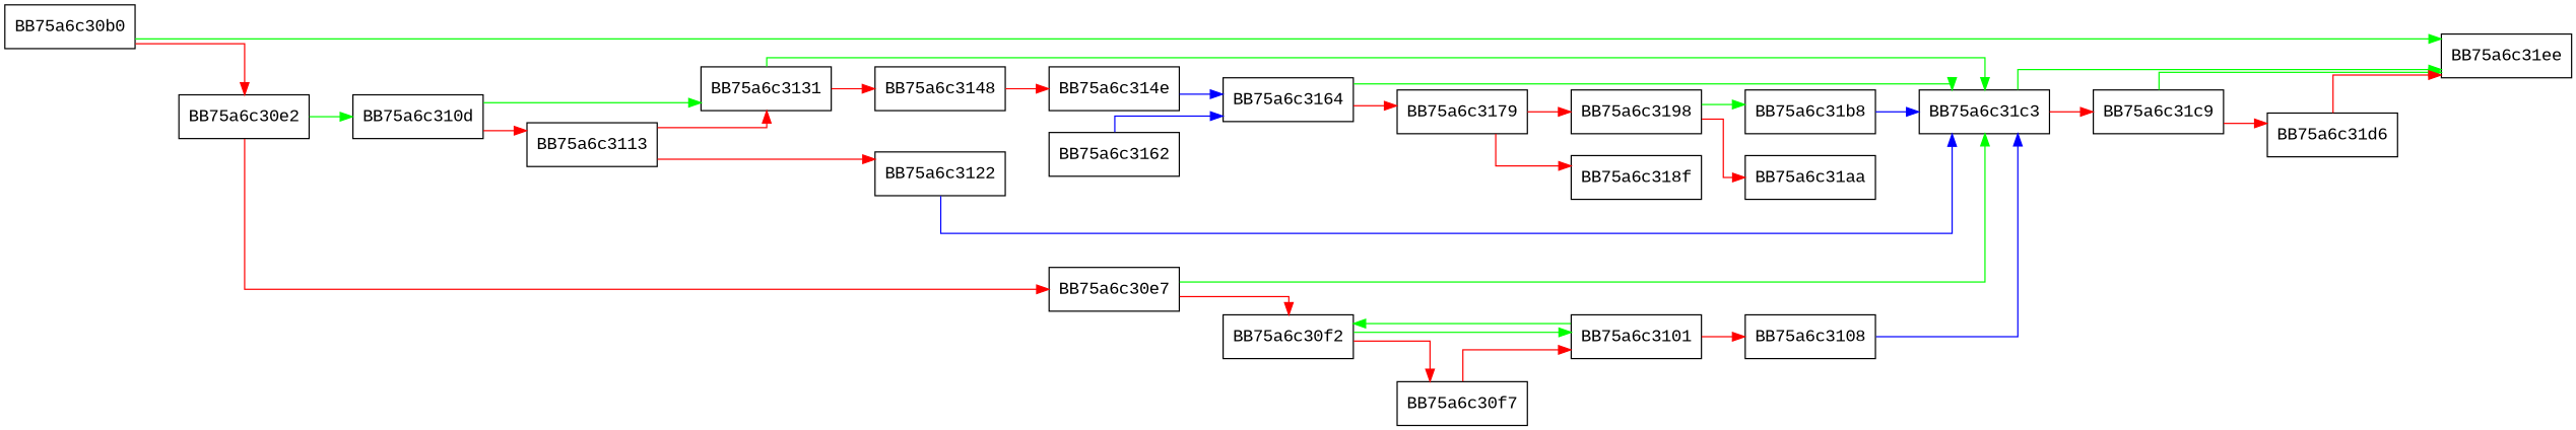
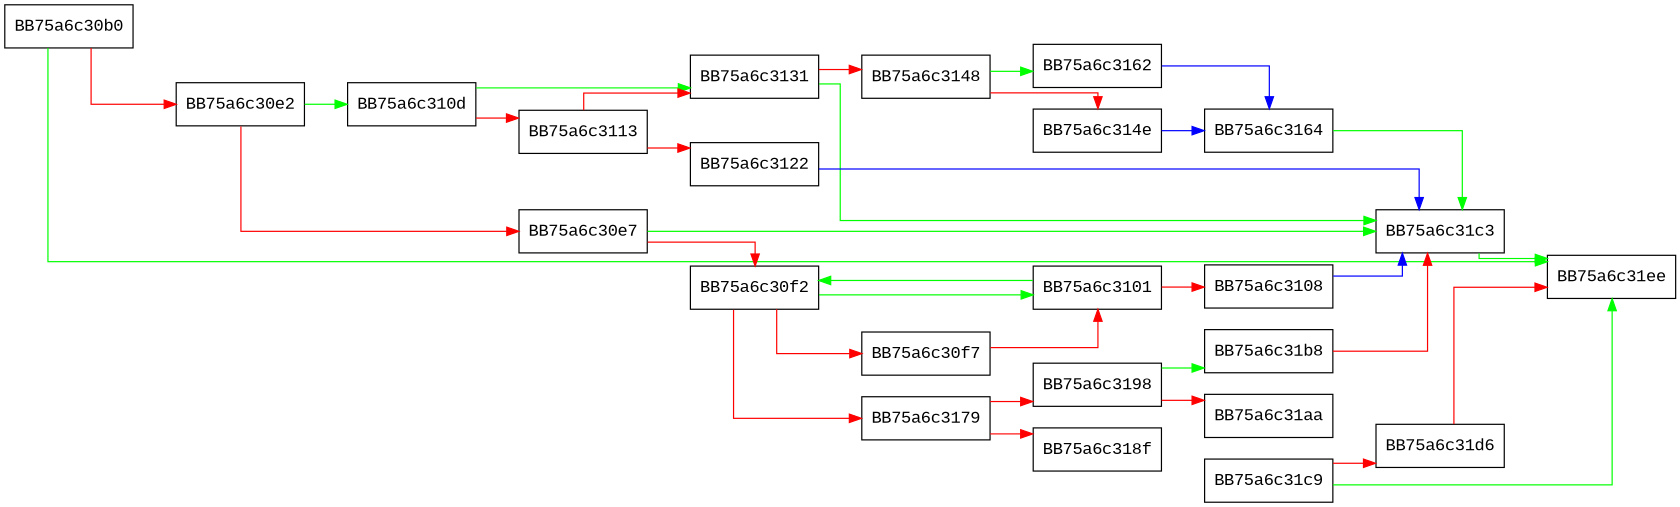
  digraph {
    fontname="Liberation Mono"
    rankdir=LR
    splines=ortho
    node [fontname="Liberation Mono" shape=box]
    edge [color=red fontname="Liberation Mono"]
    BB75a6c30b0
    BB75a6c31ee
    BB75a6c30e2
    BB75a6c310d
    BB75a6c30e7
    BB75a6c3131
    BB75a6c3113
    BB75a6c31c3
    BB75a6c30f2
    BB75a6c3148
    BB75a6c3122
    BB75a6c31c9
    BB75a6c3101
    BB75a6c30f7
    BB75a6c31d6
    BB75a6c3108
    BB75a6c3162
    BB75a6c314e
    BB75a6c3164
    BB75a6c3179
    BB75a6c3198
    BB75a6c318f
    BB75a6c31b8
    BB75a6c31aa
    BB75a6c30b0 -> BB75a6c31ee [color=green]
    BB75a6c30b0 -> BB75a6c30e2
    BB75a6c30e2 -> BB75a6c310d [color=green]
    BB75a6c30e2 -> BB75a6c30e7
    BB75a6c310d -> BB75a6c3131 [color=green]
    BB75a6c310d -> BB75a6c3113
    BB75a6c30e7 -> BB75a6c31c3 [color=green]
    BB75a6c30e7 -> BB75a6c30f2
    BB75a6c3131 -> BB75a6c31c3 [color=green]
    BB75a6c3131 -> BB75a6c3148
    BB75a6c3113 -> BB75a6c3131
    BB75a6c3113 -> BB75a6c3122
    BB75a6c31c3 -> BB75a6c31ee [color=green]
-   BB75a6c31c3 -> BB75a6c31c9
    BB75a6c30f2 -> BB75a6c3101 [color=green]
    BB75a6c30f2 -> BB75a6c30f7
+   BB75a6c3148 -> BB75a6c3162 [color=green]
    BB75a6c3148 -> BB75a6c314e
    BB75a6c3122 -> BB75a6c31c3 [color=blue]
    BB75a6c31c9 -> BB75a6c31ee [color=green]
    BB75a6c31c9 -> BB75a6c31d6
    BB75a6c3101 -> BB75a6c30f2 [color=green]
    BB75a6c3101 -> BB75a6c3108
    BB75a6c30f7 -> BB75a6c3101
    BB75a6c31d6 -> BB75a6c31ee
    BB75a6c3108 -> BB75a6c31c3 [color=blue]
    BB75a6c3162 -> BB75a6c3164 [color=blue]
    BB75a6c314e -> BB75a6c3164 [color=blue]
    BB75a6c3164 -> BB75a6c31c3 [color=green]
-   BB75a6c3164 -> BB75a6c3179
+   BB75a6c30f2 -> BB75a6c3179
    BB75a6c3179 -> BB75a6c3198
    BB75a6c3179 -> BB75a6c318f
    BB75a6c3198 -> BB75a6c31b8 [color=green]
    BB75a6c3198 -> BB75a6c31aa
-   BB75a6c31b8 -> BB75a6c31c3 [color=blue]
+   BB75a6c31b8 -> BB75a6c31c3
  }
